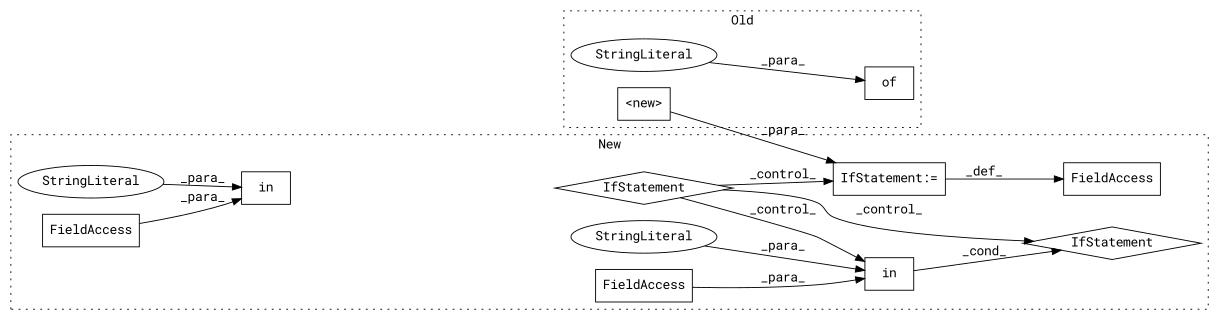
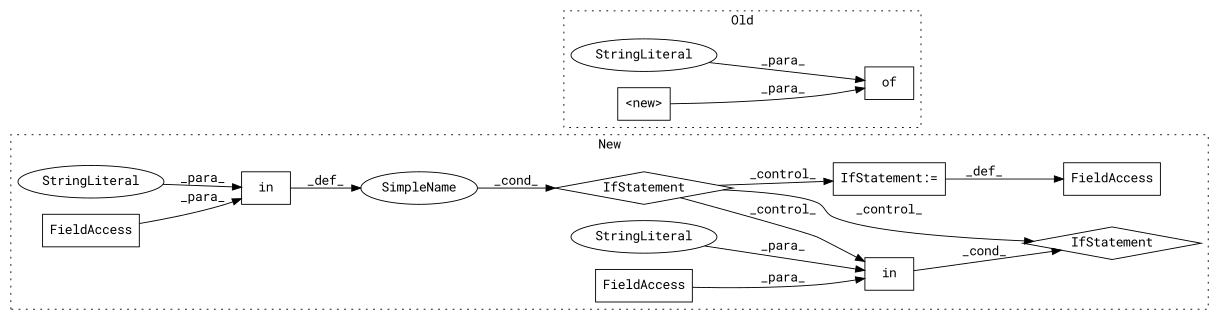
  digraph {
    fontname="Roboto Mono"
    rankdir=LR
    node [a=45 fontname="Roboto Mono" l=11 s=1803 shape=box]
    edge [fontname="Roboto Mono"]
    n1 [a=14 l=34 label="<new>" s=2581]
    n2 [a=32 l="3,1" label=of s="2566,2615"]
    n3 [label=StringLiteral s=2569 shape=ellipse]
    n4 [a=105 l=27 label=in]
    n5 [a=25 l="8,2" label=IfStatement s="1795,1830" shape=diamond]
    n6 [l=13 label=StringLiteral shape=ellipse]
    n7 [a=22 l=2 label=FieldAccess s=1820]
+   n8 [a=42 label=SimpleName shape=ellipse l="" s=""]
    n9 [a=7 l=1 label="IfStatement:=" s=2114]
    n10 [a=105 l=23 label=in s=1884]
    n11 [label=StringLiteral s=1884 shape=ellipse]
    n12 [a=22 l=16 label=FieldAccess s=2098]
    n13 [a=22 l=8 label=FieldAccess s=1899]
    n14 [a=25 l="10,2" label=IfStatement s="1874,1907" shape=diamond]
    subgraph cluster_1 {
      label=Old
      style=dotted
      n1
      n2
      n3
    }
    subgraph cluster_2 {
      label=New
      style=dotted
      n4
      n5
      n6
      n7
+     n8
      n9
      n10
      n11
      n12
      n13
      n14
    }
-   n1 -> n9 [label=_para_]
+   n1 -> n2 [label=_para_]
    n3 -> n2 [label=_para_]
+   n4 -> n8 [label=_def_]
    n5 -> n9 [label=_control_]
    n5 -> n10 [label=_control_]
    n5 -> n14 [label=_control_]
    n6 -> n4 [label=_para_]
    n7 -> n4 [label=_para_]
+   n8 -> n5 [label=_cond_]
    n9 -> n12 [label=_def_]
    n10 -> n14 [label=_cond_]
    n11 -> n10 [label=_para_]
    n13 -> n10 [label=_para_]
  }
